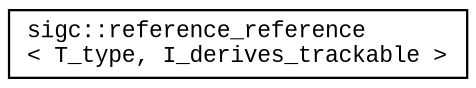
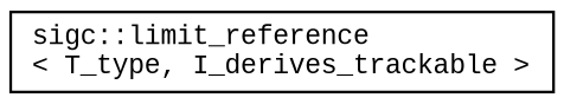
  digraph {
    rankdir=LR
    fontname="Liberation Mono"
-   n1 [color=black fillcolor=white fontname="Liberation Mono" fontsize=10 height=0.2 label="sigc::reference_reference\l\< T_type, I_derives_trackable \>" shape=record style=filled width=0.4]
+   n1 [color=black fillcolor=white fontname="Liberation Mono" fontsize=10 height=0.2 label="sigc::limit_reference\l\< T_type, I_derives_trackable \>" shape=record style=filled width=0.4]
  }
